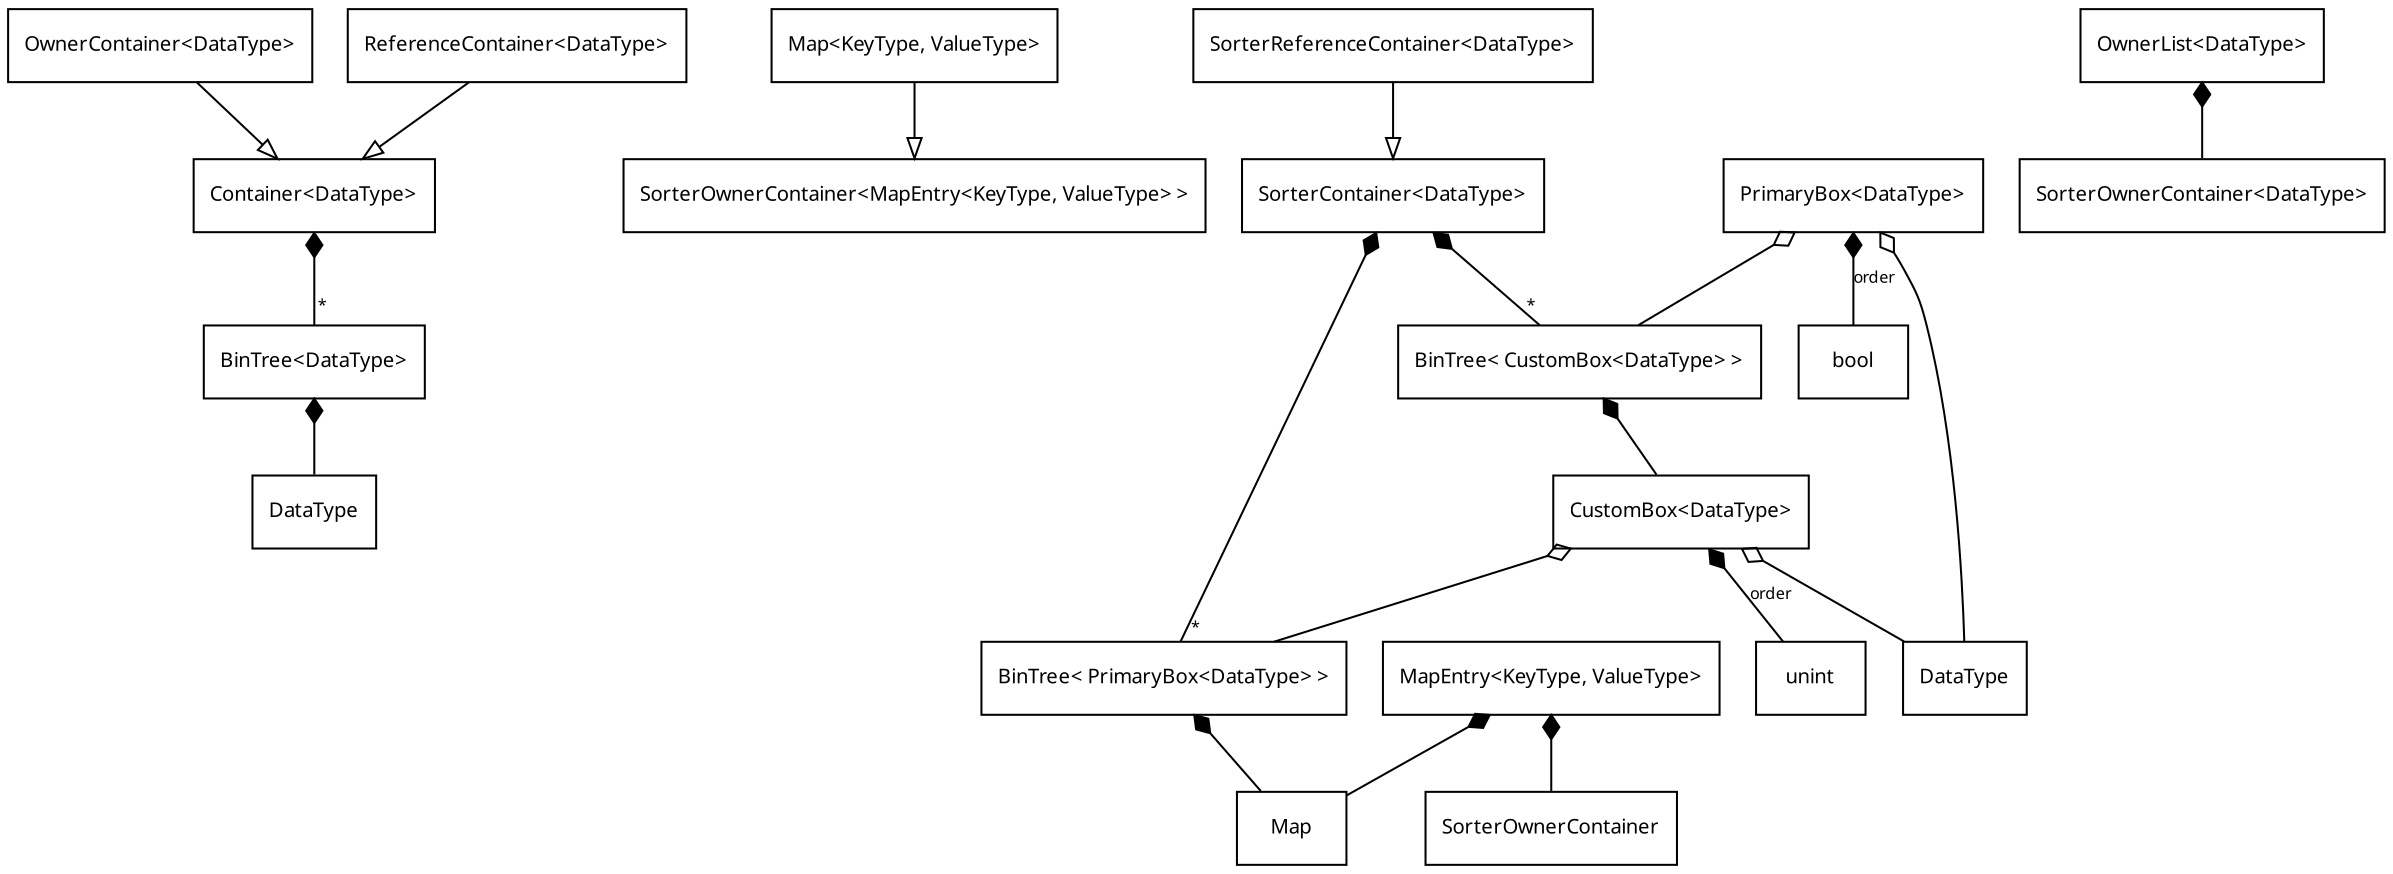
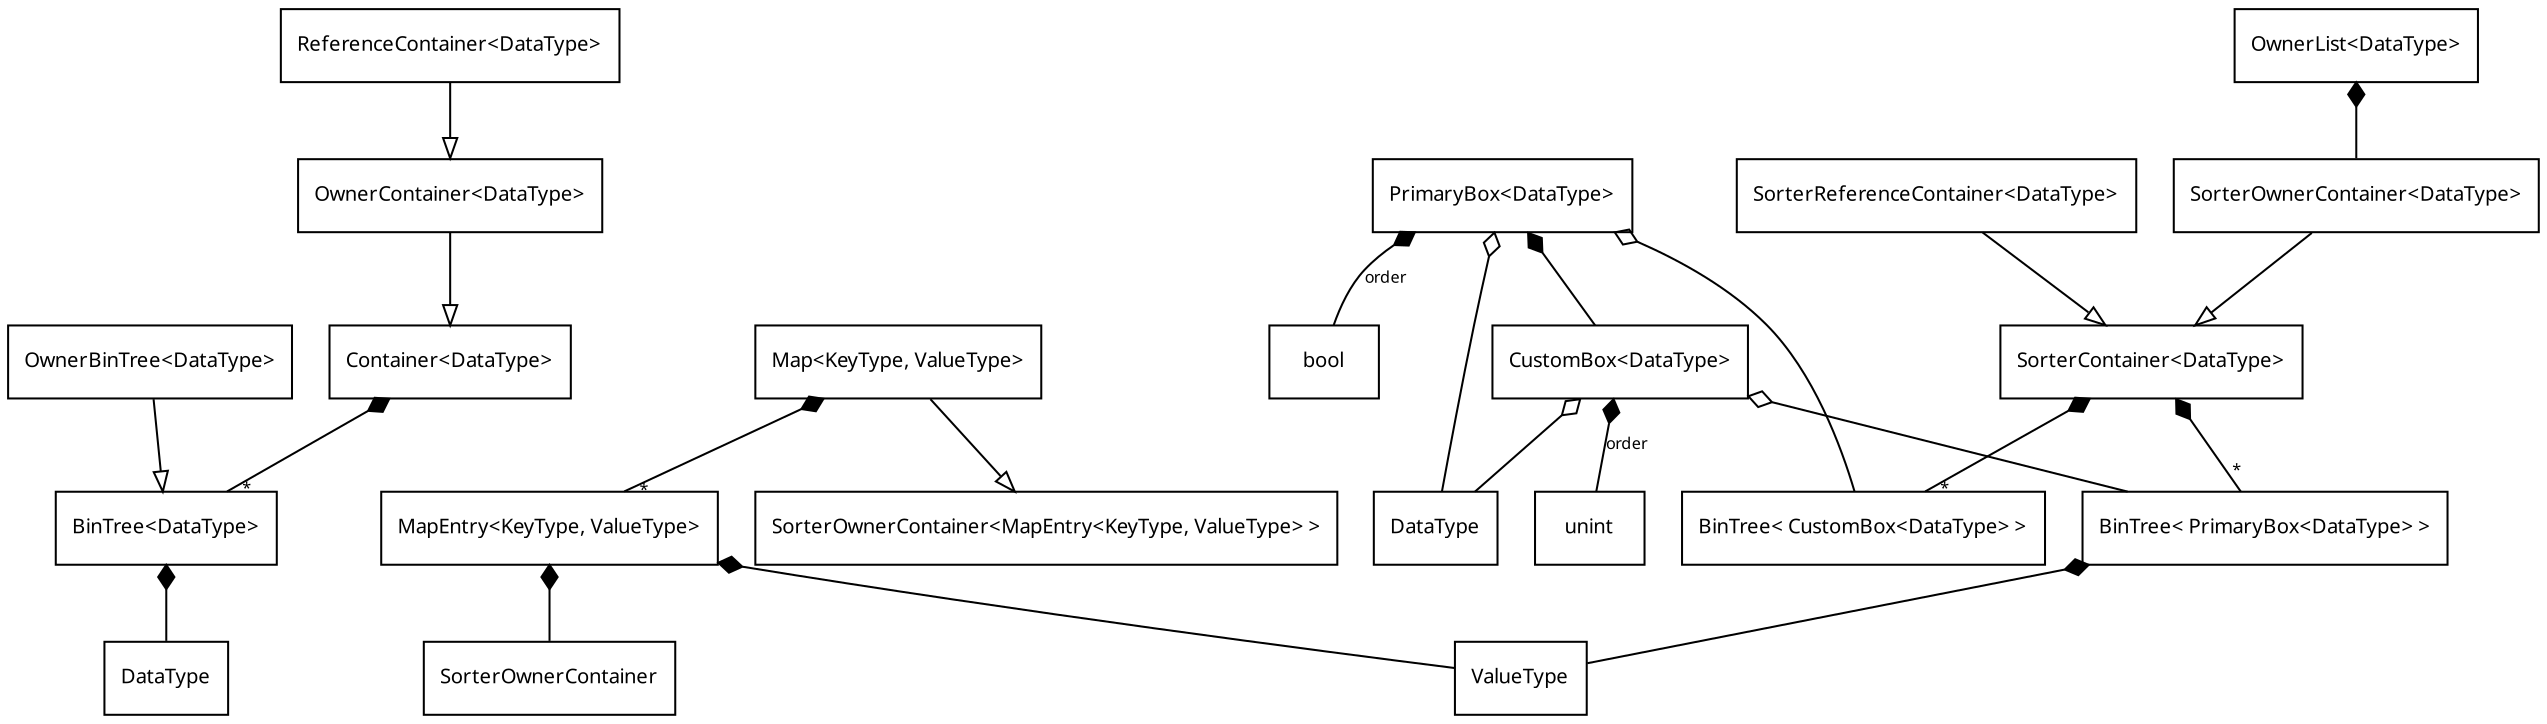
  digraph {
    compound=true
    concentrate=false
    fontname="Noto Sans"
    fontsize=14
    labeljust=c
    nojustify=true
    rankdir=TB
    node [fontname="Noto Sans" fontsize=10 shape=record style=solid]
    edge [arrowhead=none arrowtail=diamond dir=both fontname="Noto Sans" fontsize=8 labeldistance=1 labelfontname=Sherif labelfontsize=8]
    n1 [label=DataType]
    "Map<KeyType, ValueType>"
    "SorterOwnerContainer<MapEntry<KeyType, ValueType> >"
+   "OwnerBinTree<DataType>"
    "BinTree<DataType>"
    "OwnerContainer<DataType>"
    "Container<DataType>"
    "ReferenceContainer<DataType>"
    "SorterReferenceContainer<DataType>"
    "SorterContainer<DataType>"
    "SorterOwnerContainer<DataType>"
    "CustomBox<DataType>"
    DataType
    "BinTree< PrimaryBox<DataType> >"
    "PrimaryBox<DataType>"
    "BinTree< CustomBox<DataType> >"
    "MapEntry<KeyType, ValueType>"
    unint
    bool
    "OwnerList<DataType>"
    n21 [label=SorterOwnerContainer]
-   ValueType [label=Map]
+   ValueType
    subgraph sub_1 {
      n1
    }
    subgraph sub_2 {
      "Map<KeyType, ValueType>"
      "SorterOwnerContainer<MapEntry<KeyType, ValueType> >"
+     "OwnerBinTree<DataType>"
      "BinTree<DataType>"
      "OwnerContainer<DataType>"
      "Container<DataType>"
      "ReferenceContainer<DataType>"
      "SorterReferenceContainer<DataType>"
      "SorterContainer<DataType>"
      "SorterOwnerContainer<DataType>"
    }
    subgraph sub_3 {
      "CustomBox<DataType>"
      DataType
      "BinTree< PrimaryBox<DataType> >"
      "PrimaryBox<DataType>"
      "BinTree< CustomBox<DataType> >"
    }
    subgraph sub_4 {
      n1
      "Map<KeyType, ValueType>"
      "BinTree<DataType>"
      "Container<DataType>"
      "SorterContainer<DataType>"
      "SorterOwnerContainer<DataType>"
      "CustomBox<DataType>"
      "BinTree< PrimaryBox<DataType> >"
      "PrimaryBox<DataType>"
      "BinTree< CustomBox<DataType> >"
      "MapEntry<KeyType, ValueType>"
      unint
      bool
      "OwnerList<DataType>"
      n21
      ValueType
    }
    "Map<KeyType, ValueType>" -> "SorterOwnerContainer<MapEntry<KeyType, ValueType> >" [arrowhead=onormal arrowtail=none]
+   "Map<KeyType, ValueType>" -> "MapEntry<KeyType, ValueType>" [headlabel="*"]
+   "OwnerBinTree<DataType>" -> "BinTree<DataType>" [arrowhead=onormal arrowtail=none]
    "BinTree<DataType>" -> n1
    "OwnerContainer<DataType>" -> "Container<DataType>" [arrowhead=onormal arrowtail=none]
    "Container<DataType>" -> "BinTree<DataType>" [headlabel="*"]
-   "ReferenceContainer<DataType>" -> "Container<DataType>" [arrowhead=onormal arrowtail=none]
+   "ReferenceContainer<DataType>" -> "OwnerContainer<DataType>" [arrowhead=onormal arrowtail=none]
    "SorterReferenceContainer<DataType>" -> "SorterContainer<DataType>" [arrowhead=onormal arrowtail=none]
    "SorterContainer<DataType>" -> "BinTree< PrimaryBox<DataType> >" [headlabel="*"]
    "SorterContainer<DataType>" -> "BinTree< CustomBox<DataType> >" [headlabel="*"]
+   "SorterOwnerContainer<DataType>" -> "SorterContainer<DataType>" [arrowhead=onormal arrowtail=none]
    "CustomBox<DataType>" -> DataType [arrowtail=odiamond]
    "CustomBox<DataType>" -> "BinTree< PrimaryBox<DataType> >" [arrowtail=odiamond]
    "CustomBox<DataType>" -> unint [label=order]
    "BinTree< PrimaryBox<DataType> >" -> ValueType
    "PrimaryBox<DataType>" -> DataType [arrowtail=odiamond]
    "PrimaryBox<DataType>" -> "BinTree< CustomBox<DataType> >" [arrowtail=odiamond]
    "PrimaryBox<DataType>" -> bool [label=order]
-   "BinTree< CustomBox<DataType> >" -> "CustomBox<DataType>"
+   "PrimaryBox<DataType>" -> "CustomBox<DataType>"
    "MapEntry<KeyType, ValueType>" -> n21
    "MapEntry<KeyType, ValueType>" -> ValueType
    "OwnerList<DataType>" -> "SorterOwnerContainer<DataType>"
  }
